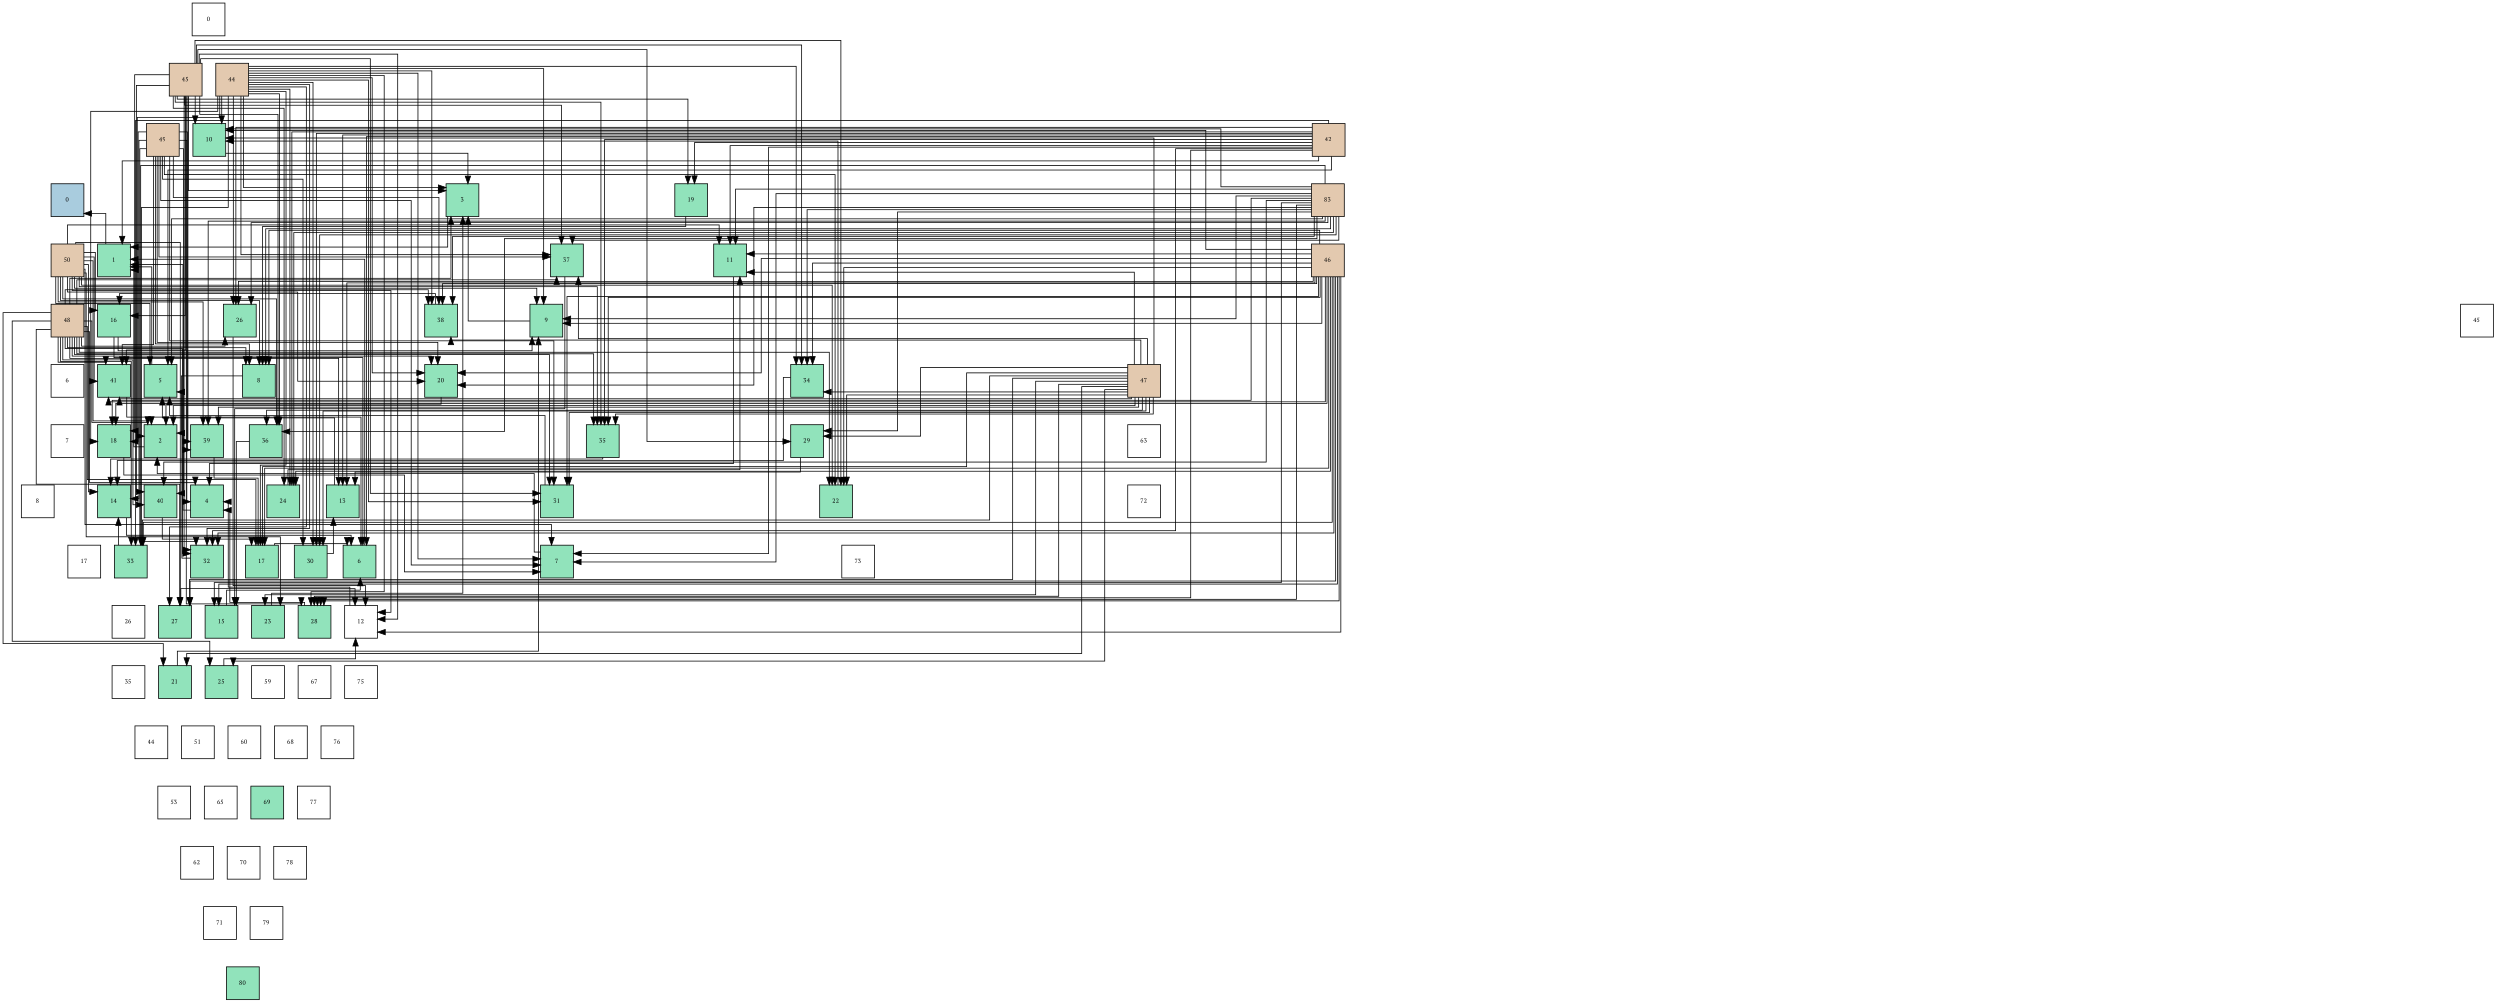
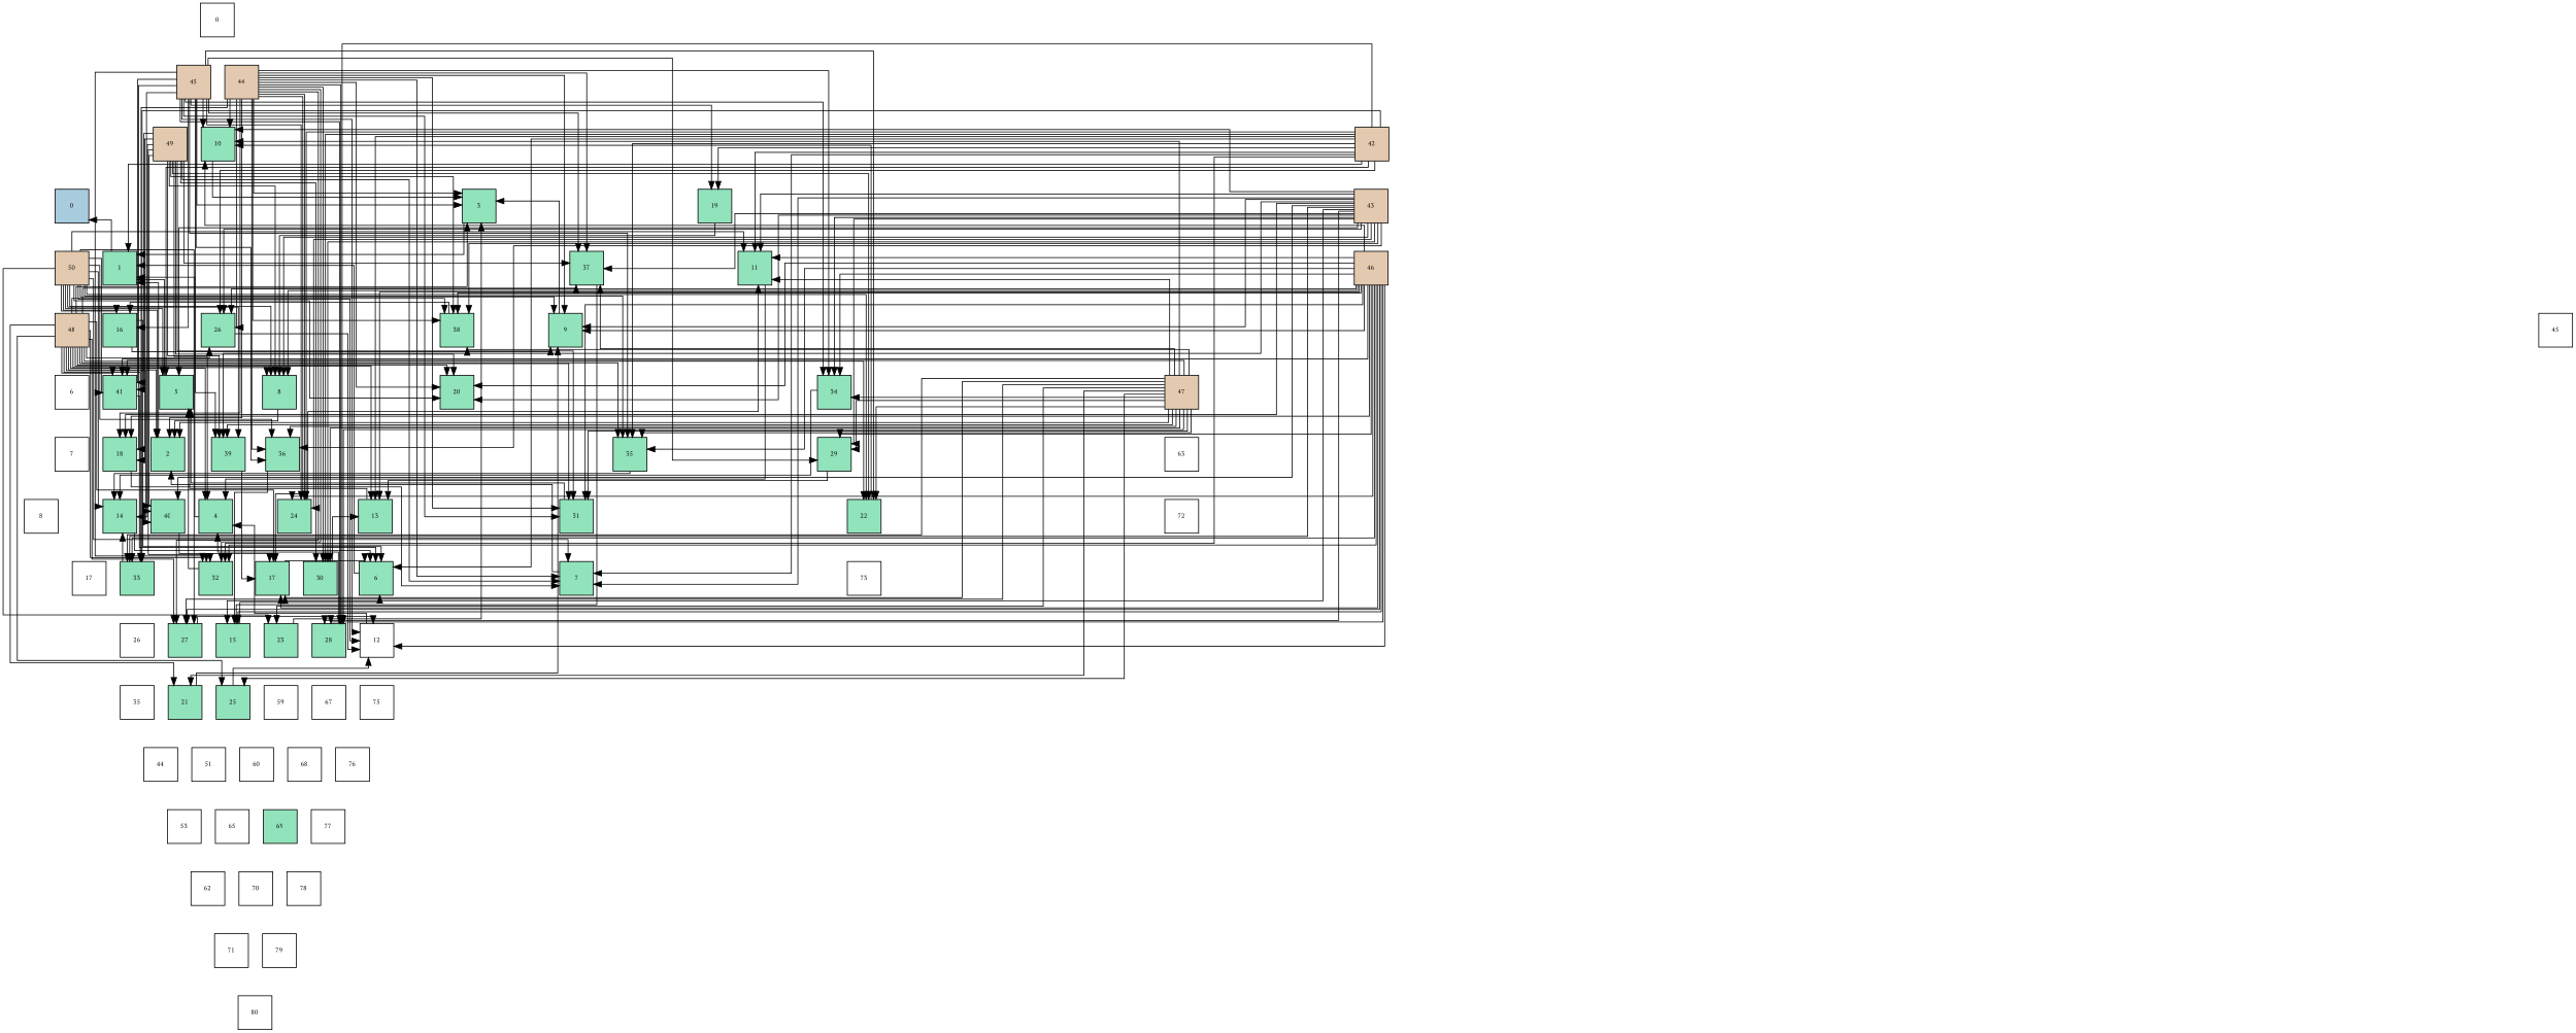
  digraph {
    fontname="PT Serif"
    rank=same
    rankdir=TB
    splines=ortho
    node [fillcolor="#91e3bb" fixedsize=true fontname="PT Serif" fontsize=8 shape=square style=filled]
    edge [constraint=false fontname="PT Serif" style=vis]
    n1 [fillcolor="#ffffff" label=0 width=0.6]
    n2 [fillcolor="#e3c9af" label=45 width=0.6]
    n3 [fillcolor="#e3c9af" label=44 width=0.6]
    n4 [fillcolor="#e3c9af" label=49 width=0.6]
    n5 [label=10 width=0.6]
    n6 [label=3 width=0.6]
    n7 [label=16 width=0.6]
    n8 [label=41 width=0.6]
    n9 [label=18 width=0.6]
    n10 [label=19 width=0.6]
    n11 [label=37 width=0.6]
    n12 [label=40 width=0.6]
    n13 [label=39 width=0.6]
    n14 [label=32 width=0.6]
    n15 [label=36 width=0.6]
    n16 [label=24 width=0.6]
    n17 [label=34 width=0.6]
    n18 [label=35 width=0.6]
    n19 [label=29 width=0.6]
    n20 [label=31 width=0.6]
    n21 [label=28 width=0.6]
    n22 [label=22 width=0.6]
    n23 [fillcolor="#ffffff" label=12 width=0.6]
    n24 [label=38 width=0.6]
    n25 [label=9 width=0.6]
    n26 [label=20 width=0.6]
    n27 [label=30 width=0.6]
    n28 [label=7 width=0.6]
    n29 [label=27 width=0.6]
    n30 [label=26 width=0.6]
    n31 [label=2 width=0.6]
    n32 [label=33 width=0.6]
    n33 [label=17 width=0.6]
    n34 [fillcolor="#e3c9af" label=42 width=0.6]
    n35 [fillcolor="#a9ccde" label=0 width=0.6]
    n36 [label=14 width=0.6]
    n37 [label=8 width=0.6]
    n38 [label=4 width=0.6]
    n39 [label=1 width=0.6]
    n40 [label=5 width=0.6]
    n41 [label=6 width=0.6]
    n42 [label=11 width=0.6]
    n43 [label=15 width=0.6]
    n44 [label=13 width=0.6]
    n45 [fillcolor="#ffffff" label=59 width=0.6]
    n46 [fillcolor="#ffffff" label=67 width=0.6]
    n47 [fillcolor="#ffffff" label=73 width=0.6]
    n48 [fillcolor="#ffffff" label=75 width=0.6]
    n49 [fillcolor="#e3c9af" label=50 width=0.6]
    n50 [fillcolor="#ffffff" label=17 width=0.6]
    n51 [label=23 width=0.6]
    n52 [fillcolor="#e3c9af" label=48 width=0.6]
    n53 [fillcolor="#ffffff" label=6 width=0.6]
    n54 [label=21 width=0.6]
    n55 [label=25 width=0.6]
    n56 [fillcolor="#ffffff" label=35 width=0.6]
    n57 [fillcolor="#ffffff" label=7 width=0.6]
    n58 [fillcolor="#ffffff" label=26 width=0.6]
    n59 [fillcolor="#ffffff" label=44 width=0.6]
    n60 [fillcolor="#ffffff" label=51 width=0.6]
    n61 [fillcolor="#ffffff" label=60 width=0.6]
    n62 [fillcolor="#ffffff" label=8 width=0.6]
-   n63 [fillcolor="#e3c9af" label=83 width=0.6]
+   n63 [fillcolor="#e3c9af" label=43 width=0.6]
    n64 [fillcolor="#e3c9af" label=46 width=0.6]
    n65 [fillcolor="#ffffff" label=45 width=0.6]
    n66 [fillcolor="#ffffff" label=53 width=0.6]
    n67 [fillcolor="#e3c9af" label=47 width=0.6]
    n68 [fillcolor="#ffffff" label=65 width=0.6]
    n69 [fillcolor="#ffffff" label=62 width=0.6]
    n70 [fillcolor="#ffffff" label=63 width=0.6]
    n71 [fillcolor="#ffffff" label=68 width=0.6]
    n72 [label=69 width=0.6]
    n73 [fillcolor="#ffffff" label=70 width=0.6]
    n74 [fillcolor="#ffffff" label=71 width=0.6]
    n75 [fillcolor="#ffffff" label=72 width=0.6]
    n76 [fillcolor="#ffffff" label=76 width=0.6]
    n77 [fillcolor="#ffffff" label=77 width=0.6]
    n78 [fillcolor="#ffffff" label=78 width=0.6]
    n79 [fillcolor="#ffffff" label=79 width=0.6]
-   n80 [label=80 width=0.6]
+   n80 [fillcolor="#ffffff" label=80 width=0.6]
    n1 -> n2 [constraint=true style=invis]
    n1 -> n3 [constraint=true style=invis]
    n2 -> n4 [constraint=true style=invis]
    n2 -> n5
    n2 -> n5 [constraint=true style=invis]
    n2 -> n6
    n2 -> n7
    n2 -> n8
    n2 -> n9
    n2 -> n10
    n2 -> n11
    n2 -> n12
    n2 -> n13
    n2 -> n14
    n2 -> n15
    n2 -> n16
    n2 -> n17
    n2 -> n18
    n2 -> n19
    n2 -> n20
    n2 -> n21
    n2 -> n22
    n2 -> n23
    n3 -> n5
    n3 -> n5 [constraint=true style=invis]
    n3 -> n6
    n3 -> n9
    n3 -> n11
    n3 -> n14
    n3 -> n15
    n3 -> n16
    n3 -> n17
    n3 -> n20
    n3 -> n21
    n3 -> n24
    n3 -> n25
    n3 -> n26
    n3 -> n27
    n3 -> n28
    n3 -> n29
    n3 -> n30
    n3 -> n31
    n3 -> n32
    n3 -> n33
    n3 -> n34 [constraint=true style=invis]
    n4 -> n6 [constraint=true style=invis]
    n4 -> n8
    n4 -> n9
    n4 -> n11
    n4 -> n12
    n4 -> n13
    n4 -> n14
    n4 -> n20
    n4 -> n22
    n4 -> n24
    n4 -> n26
    n4 -> n27
    n4 -> n28
    n4 -> n35 [constraint=true style=invis]
    n4 -> n36
    n4 -> n37
    n4 -> n38
    n5 -> n6
    n5 -> n6 [constraint=true style=invis]
    n5 -> n10 [constraint=true style=invis]
    n6 -> n11 [constraint=true style=invis]
    n6 -> n39
    n6 -> n39 [constraint=true style=invis]
    n7 -> n8 [constraint=true style=invis]
    n7 -> n25
    n7 -> n40 [constraint=true style=invis]
    n7 -> n41
    n8 -> n9 [constraint=true style=invis]
    n8 -> n31 [constraint=true style=invis]
    n8 -> n41
    n9 -> n12 [constraint=true style=invis]
    n9 -> n28
    n9 -> n36 [constraint=true style=invis]
    n10 -> n11 [constraint=true style=invis]
    n10 -> n37
    n10 -> n42 [constraint=true style=invis]
    n11 -> n24 [constraint=true style=invis]
    n11 -> n30 [constraint=true style=invis]
    n11 -> n43
    n12 -> n14 [constraint=true style=invis]
    n12 -> n32 [constraint=true style=invis]
    n12 -> n33
    n13 -> n16 [constraint=true style=invis]
    n13 -> n33
    n13 -> n38 [constraint=true style=invis]
    n14 -> n29 [constraint=true style=invis]
    n14 -> n40
    n14 -> n43 [constraint=true style=invis]
    n15 -> n16 [constraint=true style=invis]
    n15 -> n43
    n15 -> n44 [constraint=true style=invis]
    n16 -> n27 [constraint=true style=invis]
    n16 -> n33 [constraint=true style=invis]
    n16 -> n42
    n17 -> n18 [constraint=true style=invis]
    n17 -> n19 [constraint=true style=invis]
    n17 -> n36
    n18 -> n20 [constraint=true style=invis]
    n18 -> n36
    n18 -> n44 [constraint=true style=invis]
    n19 -> n20 [constraint=true style=invis]
    n19 -> n22 [constraint=true style=invis]
    n19 -> n44
    n20 -> n28 [constraint=true style=invis]
    n20 -> n40
    n20 -> n41 [constraint=true style=invis]
    n21 -> n38
    n21 -> n45 [constraint=true style=invis]
    n21 -> n46 [constraint=true style=invis]
    n22 -> n5
    n22 -> n28 [constraint=true style=invis]
    n22 -> n47 [constraint=true style=invis]
    n23 -> n38
    n23 -> n46 [constraint=true style=invis]
    n23 -> n48 [constraint=true style=invis]
    n24 -> n7
    n24 -> n26 [constraint=true style=invis]
    n24 -> n37 [constraint=true style=invis]
    n25 -> n6
    n25 -> n17 [constraint=true style=invis]
    n25 -> n26 [constraint=true style=invis]
    n26 -> n15 [constraint=true style=invis]
    n26 -> n18 [constraint=true style=invis]
-   n26 -> n31
    n27 -> n21 [constraint=true style=invis]
    n27 -> n44
    n27 -> n51 [constraint=true style=invis]
    n28 -> n23 [constraint=true style=invis]
    n28 -> n31
    n29 -> n23
    n29 -> n54 [constraint=true style=invis]
    n29 -> n56 [constraint=true style=invis]
    n30 -> n23
    n30 -> n37 [constraint=true style=invis]
    n30 -> n40 [constraint=true style=invis]
    n31 -> n12 [constraint=true style=invis]
    n31 -> n38 [constraint=true style=invis]
    n31 -> n39
    n32 -> n29 [constraint=true style=invis]
    n32 -> n36
    n32 -> n58 [constraint=true style=invis]
    n33 -> n41
    n33 -> n43 [constraint=true style=invis]
    n33 -> n51 [constraint=true style=invis]
    n34 -> n10
    n34 -> n10 [constraint=true style=invis]
    n34 -> n14
    n34 -> n16
    n34 -> n18
    n34 -> n21
    n34 -> n27
    n34 -> n28
    n34 -> n30
    n34 -> n32
    n34 -> n39
    n34 -> n40
    n34 -> n41
    n34 -> n42
    n34 -> n44
    n34 -> n63 [constraint=true style=invis]
    n35 -> n39 [constraint=true style=invis]
    n35 -> n49 [constraint=true style=invis]
    n36 -> n32 [constraint=true style=invis]
    n36 -> n41
    n36 -> n50 [constraint=true style=invis]
    n37 -> n13 [constraint=true style=invis]
    n37 -> n15 [constraint=true style=invis]
    n37 -> n31
    n38 -> n14 [constraint=true style=invis]
    n38 -> n33 [constraint=true style=invis]
    n38 -> n39
    n39 -> n7 [constraint=true style=invis]
    n39 -> n30 [constraint=true style=invis]
    n39 -> n35
    n40 -> n13 [constraint=true style=invis]
    n40 -> n31 [constraint=true style=invis]
    n40 -> n39
    n41 -> n21 [constraint=true style=invis]
    n41 -> n23 [constraint=true style=invis]
    n41 -> n39
    n42 -> n24 [constraint=true style=invis]
    n42 -> n25 [constraint=true style=invis]
    n42 -> n38
    n43 -> n41
    n43 -> n54 [constraint=true style=invis]
    n43 -> n55 [constraint=true style=invis]
    n44 -> n27 [constraint=true style=invis]
    n44 -> n40
    n44 -> n41 [constraint=true style=invis]
    n45 -> n61 [constraint=true style=invis]
    n45 -> n71 [constraint=true style=invis]
    n46 -> n71 [constraint=true style=invis]
    n46 -> n76 [constraint=true style=invis]
    n48 -> n76 [constraint=true style=invis]
    n49 -> n7
    n49 -> n7 [constraint=true style=invis]
    n49 -> n8
    n49 -> n13
    n49 -> n15
    n49 -> n18
    n49 -> n22
    n49 -> n23
    n49 -> n25
    n49 -> n26
    n49 -> n28
    n49 -> n29
    n49 -> n31
    n49 -> n36
    n49 -> n37
    n49 -> n40
    n49 -> n42
    n49 -> n51
    n49 -> n52 [constraint=true style=invis]
    n50 -> n58 [constraint=true style=invis]
    n51 -> n6
    n51 -> n45 [constraint=true style=invis]
    n51 -> n55 [constraint=true style=invis]
    n52 -> n6
    n52 -> n8
    n52 -> n8 [constraint=true style=invis]
    n52 -> n11
    n52 -> n12
    n52 -> n14
    n52 -> n18
    n52 -> n20
    n52 -> n22
    n52 -> n24
    n52 -> n26
    n52 -> n29
    n52 -> n30
    n52 -> n31
    n52 -> n32
    n52 -> n33
    n52 -> n37
    n52 -> n38
    n52 -> n44
    n52 -> n53 [constraint=true style=invis]
    n52 -> n54
    n52 -> n55
    n53 -> n9 [constraint=true style=invis]
    n53 -> n57 [constraint=true style=invis]
    n54 -> n25
    n54 -> n59 [constraint=true style=invis]
    n54 -> n60 [constraint=true style=invis]
    n55 -> n23
    n55 -> n60 [constraint=true style=invis]
    n55 -> n61 [constraint=true style=invis]
    n56 -> n59 [constraint=true style=invis]
    n57 -> n36 [constraint=true style=invis]
    n57 -> n62 [constraint=true style=invis]
    n58 -> n56 [constraint=true style=invis]
    n59 -> n66 [constraint=true style=invis]
    n60 -> n66 [constraint=true style=invis]
    n60 -> n68 [constraint=true style=invis]
    n61 -> n68 [constraint=true style=invis]
    n61 -> n72 [constraint=true style=invis]
    n62 -> n50 [constraint=true style=invis]
    n63 -> n5
    n63 -> n9
    n63 -> n11
    n63 -> n12
    n63 -> n13
    n63 -> n15
    n63 -> n16
    n63 -> n17
    n63 -> n19
    n63 -> n21
    n63 -> n24
    n63 -> n25
    n63 -> n26
    n63 -> n27
    n63 -> n28
    n63 -> n30
    n63 -> n32
    n63 -> n37
    n63 -> n40
    n63 -> n42
    n63 -> n42 [constraint=true style=invis]
    n63 -> n43
    n63 -> n64 [constraint=true style=invis]
    n64 -> n5
    n64 -> n8
    n64 -> n9
    n64 -> n14
    n64 -> n16
    n64 -> n17
    n64 -> n18
    n64 -> n20
    n64 -> n21
-   n64 -> n22
+   n64 -> n19
    n64 -> n23
    n64 -> n24
    n64 -> n25
    n64 -> n25 [constraint=true style=invis]
    n64 -> n26
    n64 -> n29
    n64 -> n30
    n64 -> n32
    n64 -> n33
    n64 -> n37
    n64 -> n42
    n64 -> n43
    n64 -> n44
    n64 -> n65 [constraint=true style=invis]
    n65 -> n17 [constraint=true style=invis]
    n65 -> n67 [constraint=true style=invis]
    n66 -> n69 [constraint=true style=invis]
    n67 -> n5
    n67 -> n8
    n67 -> n11
    n67 -> n13
    n67 -> n15
    n67 -> n17
    n67 -> n18
    n67 -> n19
    n67 -> n19 [constraint=true style=invis]
    n67 -> n20
    n67 -> n21
    n67 -> n22
    n67 -> n24
    n67 -> n27
    n67 -> n29
    n67 -> n31
    n67 -> n32
    n67 -> n33
    n67 -> n42
    n67 -> n51
    n67 -> n54
    n67 -> n55
    n67 -> n70 [constraint=true style=invis]
    n68 -> n69 [constraint=true style=invis]
    n68 -> n73 [constraint=true style=invis]
    n69 -> n74 [constraint=true style=invis]
    n70 -> n22 [constraint=true style=invis]
    n70 -> n75 [constraint=true style=invis]
    n71 -> n72 [constraint=true style=invis]
    n71 -> n77 [constraint=true style=invis]
    n72 -> n73 [constraint=true style=invis]
    n72 -> n78 [constraint=true style=invis]
    n73 -> n74 [constraint=true style=invis]
    n73 -> n79 [constraint=true style=invis]
    n74 -> n80 [constraint=true style=invis]
    n75 -> n47 [constraint=true style=invis]
    n76 -> n77 [constraint=true style=invis]
    n77 -> n78 [constraint=true style=invis]
    n78 -> n79 [constraint=true style=invis]
    n79 -> n80 [constraint=true style=invis]
  }
